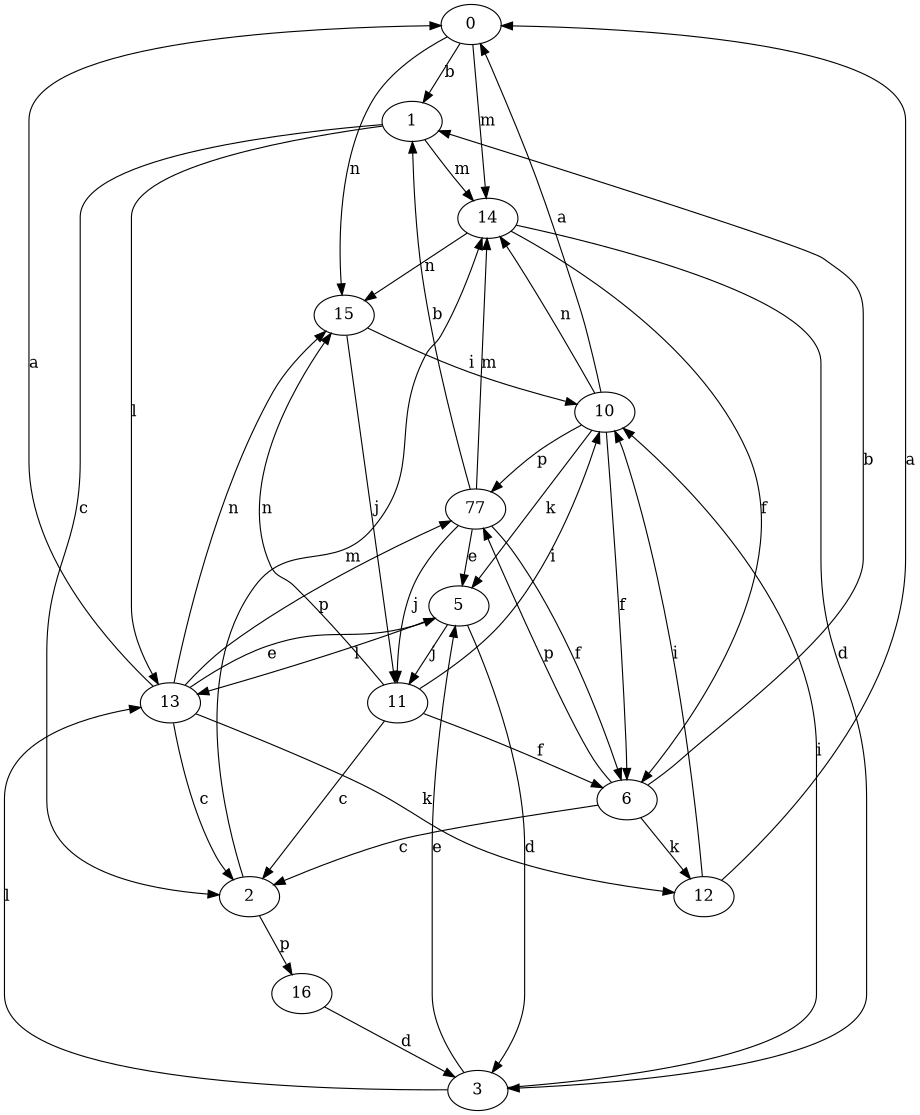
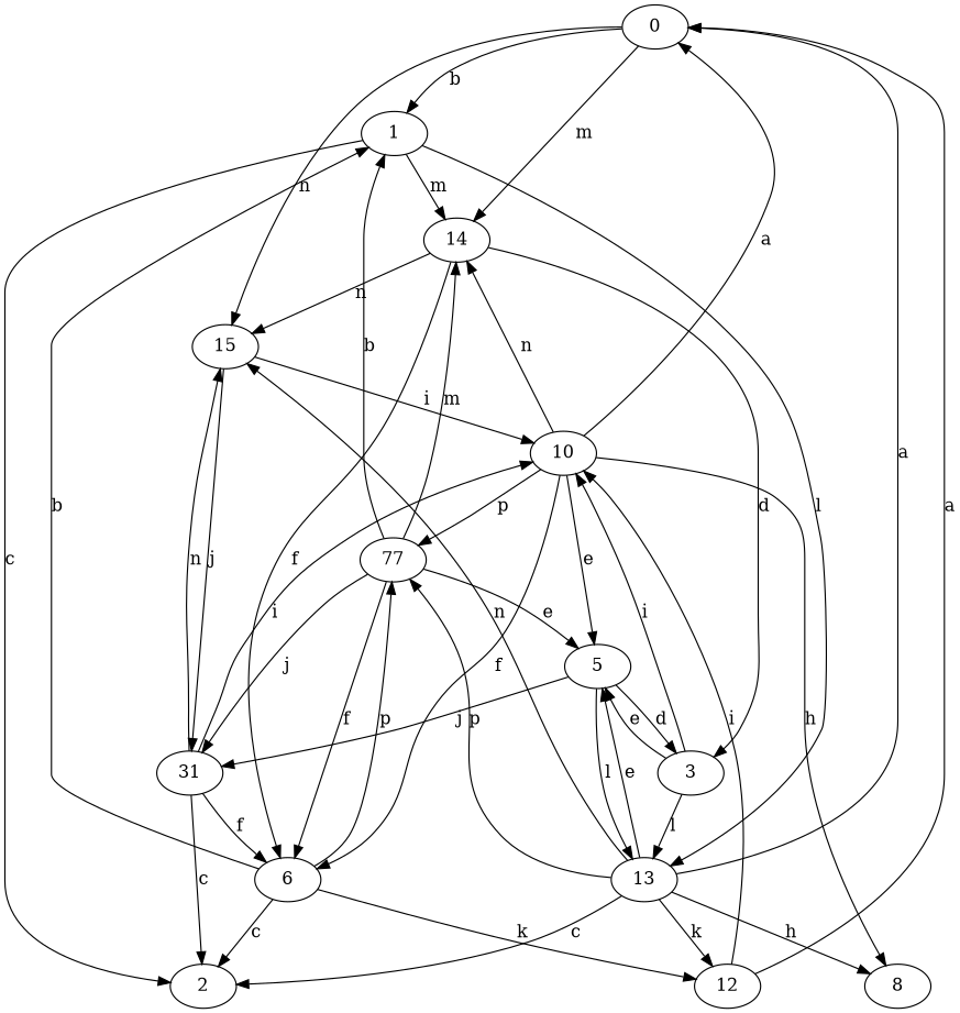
  strict digraph {
    0
    1
    14
    15
    2
    13
    3
    6
    10
-   11
-   16
+   11 [label=31]
    5
    12
    n14 [label=77]
+   8
    0 -> 1 [label=b]
    0 -> 14 [label=m]
    0 -> 15 [label=n]
    1 -> 14 [label=m]
    1 -> 2 [label=c]
    1 -> 13 [label=l]
    14 -> 15 [label=n]
    14 -> 3 [label=d]
    14 -> 6 [label=f]
    15 -> 10 [label=i]
    15 -> 11 [label=j]
-   2 -> 14 [label=m]
-   2 -> 16 [label=p]
    13 -> 0 [label=a]
    13 -> 15 [label=n]
    13 -> 2 [label=c]
    13 -> 5 [label=e]
    13 -> 12 [label=k]
    13 -> n14 [label=p]
+   13 -> 8 [label=h]
    3 -> 13 [label=l]
    3 -> 10 [label=i]
    3 -> 5 [label=e]
    6 -> 1 [label=b]
    6 -> 2 [label=c]
    6 -> 12 [label=k]
    6 -> n14 [label=p]
    10 -> 0 [label=a]
    10 -> 14 [label=n]
    10 -> 6 [label=f]
-   10 -> 5 [label=k]
+   10 -> 5 [label=e]
    10 -> n14 [label=p]
+   10 -> 8 [label=h]
    11 -> 15 [label=n]
    11 -> 2 [label=c]
    11 -> 6 [label=f]
    11 -> 10 [label=i]
-   16 -> 3 [label=d]
    5 -> 13 [label=l]
    5 -> 3 [label=d]
    5 -> 11 [label=j]
    12 -> 0 [label=a]
    12 -> 10 [label=i]
    n14 -> 1 [label=b]
    n14 -> 14 [label=m]
    n14 -> 6 [label=f]
    n14 -> 11 [label=j]
    n14 -> 5 [label=e]
  }
